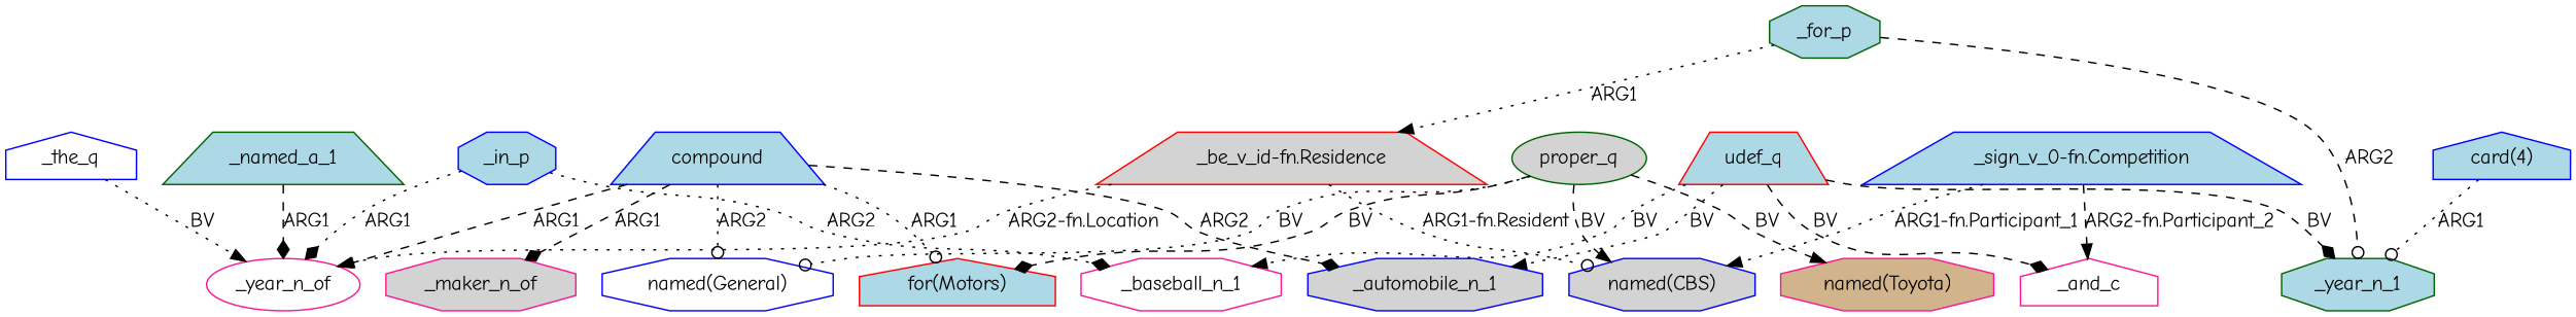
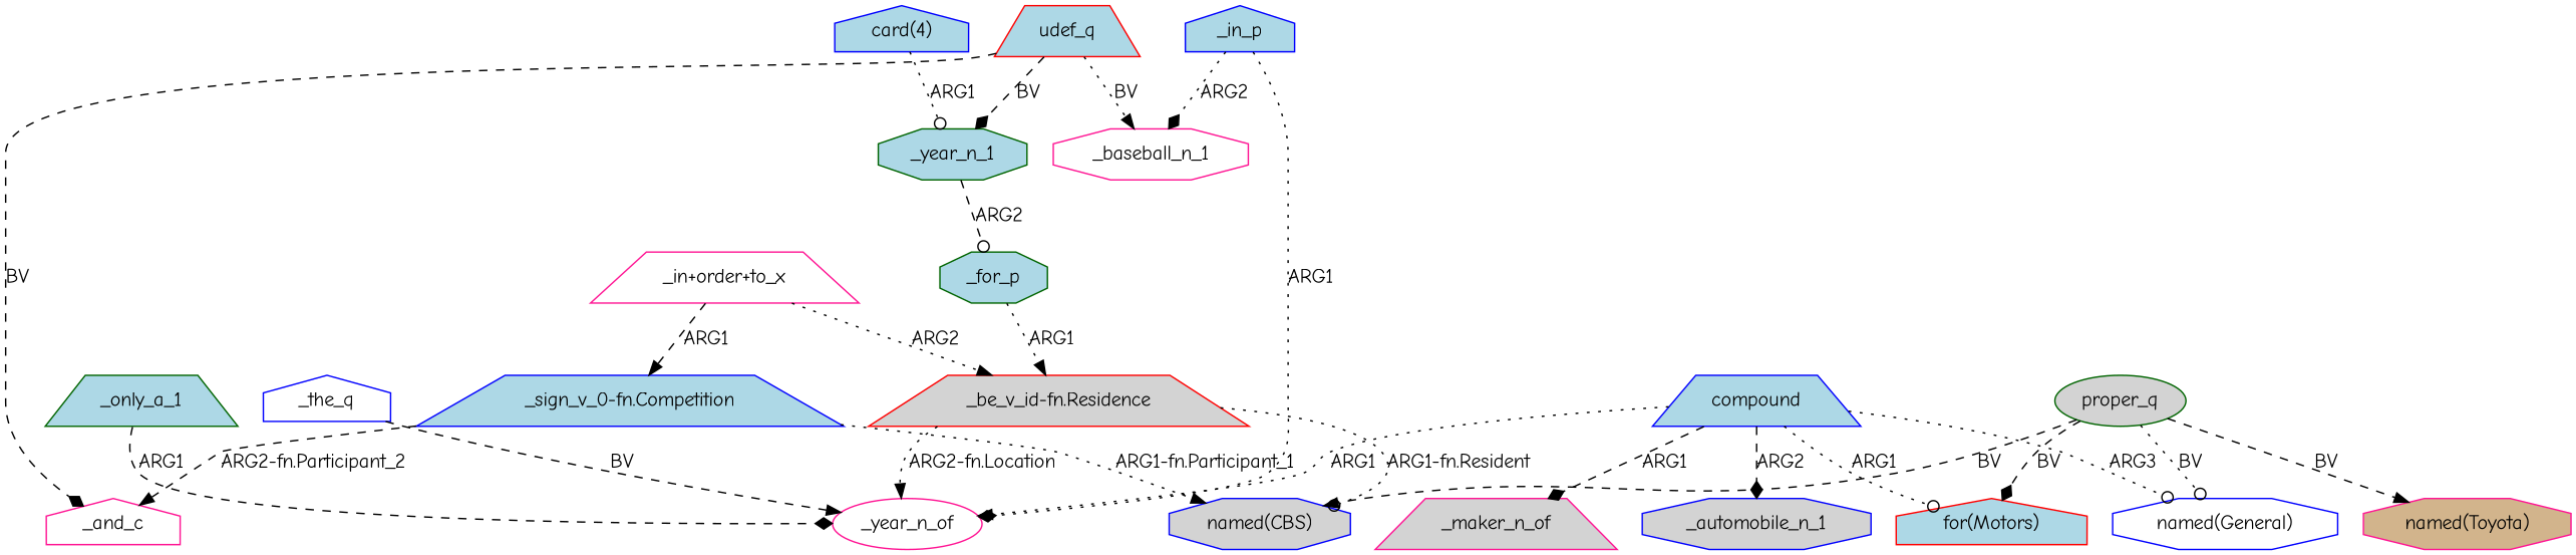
  digraph {
    fontname="Comic Neue"
    node [color=blue fillcolor=lightblue fontname="Comic Neue" shape=trapezium style=filled]
    edge [arrowhead=normal fontname="Comic Neue" style=dotted]
-   _only_a_1 [color=darkgreen label=_named_a_1]
+   _only_a_1 [color=darkgreen]
    n2 [color=deeppink fillcolor=white label=_year_n_of shape=ellipse]
    _the_q [fillcolor=white shape=house]
-   _in_p [shape=octagon]
+   _in_p [shape=house]
    _baseball_n_1 [color=deeppink fillcolor=white shape=octagon]
    compound
    _automobile_n_1 [fillcolor=lightgrey shape=octagon]
-   _maker_n_of [color=deeppink fillcolor=lightgrey shape=octagon]
+   _maker_n_of [color=deeppink fillcolor=lightgrey]
    n9 [color=red label="for(Motors)" shape=house]
    "named(General)" [fillcolor=white shape=octagon]
    "card(4)" [shape=house]
    _year_n_1 [color=darkgreen shape=octagon]
    udef_q [color=red]
    _and_c [color=deeppink fillcolor=white shape=house]
+   "_in+order+to_x" [color=deeppink fillcolor=white]
    "_be_v_id-fn.Residence" [color=red fillcolor=lightgrey]
    n17 [label="_sign_v_0-fn.Competition"]
    "named(CBS)" [fillcolor=lightgrey shape=octagon]
    proper_q [color=darkgreen fillcolor=lightgrey shape=ellipse]
    "named(Toyota)" [color=deeppink fillcolor=tan shape=octagon]
    _for_p [color=darkgreen shape=octagon]
    _only_a_1 -> n2 [arrowhead=diamond label=ARG1 style=dashed]
-   _the_q -> n2 [label=BV]
+   _the_q -> n2 [label=BV style=dashed]
    _in_p -> n2 [arrowhead=diamond label=ARG1]
    _in_p -> _baseball_n_1 [arrowhead=diamond label=ARG2]
-   compound -> n2 [label=ARG1 style=dashed]
+   compound -> n2 [label=ARG1]
    compound -> _automobile_n_1 [arrowhead=diamond label=ARG2 style=dashed]
    compound -> _maker_n_of [arrowhead=diamond label=ARG1 style=dashed]
    compound -> n9 [arrowhead=odot label=ARG1]
-   compound -> "named(General)" [arrowhead=odot label=ARG2]
+   compound -> "named(General)" [arrowhead=odot label=ARG3]
    "card(4)" -> _year_n_1 [arrowhead=odot label=ARG1]
    udef_q -> _baseball_n_1 [label=BV]
-   udef_q -> _automobile_n_1 [label=BV]
    udef_q -> _year_n_1 [arrowhead=diamond label=BV style=dashed]
    udef_q -> _and_c [arrowhead=diamond label=BV style=dashed]
+   "_in+order+to_x" -> "_be_v_id-fn.Residence" [label=ARG2]
+   "_in+order+to_x" -> n17 [label=ARG1 style=dashed]
    "_be_v_id-fn.Residence" -> n2 [label="ARG2-fn.Location"]
    "_be_v_id-fn.Residence" -> "named(CBS)" [arrowhead=odot label="ARG1-fn.Resident"]
    n17 -> _and_c [label="ARG2-fn.Participant_2" style=dashed]
    n17 -> "named(CBS)" [label="ARG1-fn.Participant_1"]
    proper_q -> n9 [arrowhead=diamond label=BV style=dashed]
    proper_q -> "named(General)" [arrowhead=odot label=BV]
    proper_q -> "named(CBS)" [label=BV style=dashed]
    proper_q -> "named(Toyota)" [label=BV style=dashed]
-   _for_p -> _year_n_1 [arrowhead=odot label=ARG2 style=dashed]
+   _year_n_1 -> _for_p [arrowhead=odot label=ARG2 style=dashed]
    _for_p -> "_be_v_id-fn.Residence" [label=ARG1]
  }
